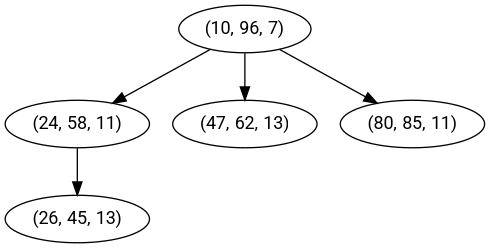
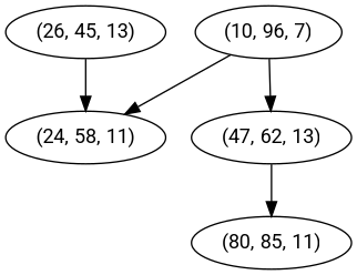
  digraph {
    fontname=Roboto
    node [fontname=Roboto]
    edge [fontname=Roboto]
    n1 [label="(24, 58, 11)"]
    "(10, 96, 7)"
    "(47, 62, 13)"
    "(80, 85, 11)"
    n5 [label="(26, 45, 13)"]
-   n1 -> n5
+   n5 -> n1
    "(10, 96, 7)" -> n1
    "(10, 96, 7)" -> "(47, 62, 13)"
-   "(10, 96, 7)" -> "(80, 85, 11)"
+   "(47, 62, 13)" -> "(80, 85, 11)"
  }
